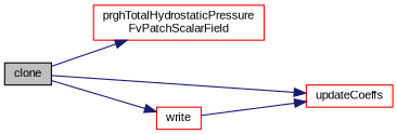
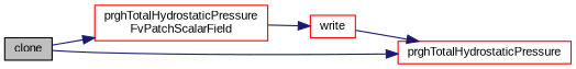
  digraph {
    fontname="Liberation Sans"
    rankdir=LR
    node [color=red fontname="Liberation Sans" fontsize=10 shape=record]
    edge [color=midnightblue fontname="Liberation Sans" fontsize=10 labelfontname=Helvetica labelfontsize=10 style=solid]
    n1 [color=black fillcolor=grey75 fontcolor=black height=0.2 label=clone style=filled width=0.4]
    n2 [height=0.2 label="prghTotalHydrostaticPressure\lFvPatchScalarField" width=0.4]
-   n3 [height=0.2 label=updateCoeffs width=0.4]
+   n3 [height=0.2 label=prghTotalHydrostaticPressure width=0.4]
    n4 [height=0.2 label=write width=0.4]
    n1 -> n2
    n1 -> n3
-   n1 -> n4
+   n2 -> n4
    n4 -> n3
  }
